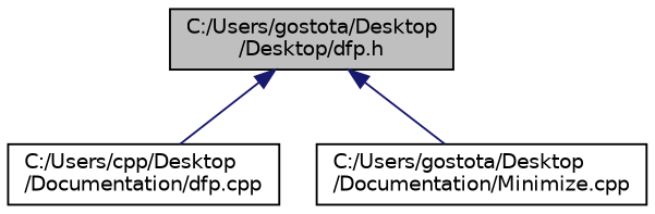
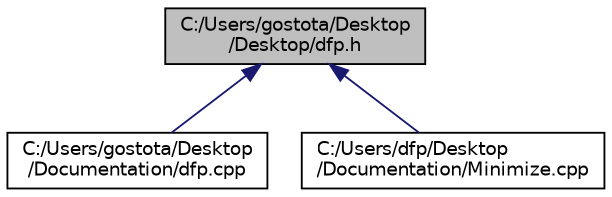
  digraph {
    node [color=black fillcolor=white fontname=Helvetica fontsize=10 shape=record style=filled]
    edge [color=midnightblue dir=back fontname=Helvetica fontsize=10 labelfontname=Helvetica labelfontsize=10 style=solid]
    n1 [fillcolor=grey75 fontcolor=black height=0.2 label="C:/Users/gostota/Desktop\l/Desktop/dfp.h" width=0.4]
-   n2 [height=0.2 label="C:/Users/cpp/Desktop\l/Documentation/dfp.cpp" width=0.4]
-   n3 [height=0.2 label="C:/Users/gostota/Desktop\l/Documentation/Minimize.cpp" width=0.4]
+   n2 [height=0.2 label="C:/Users/gostota/Desktop\l/Documentation/dfp.cpp" width=0.4]
+   n3 [height=0.2 label="C:/Users/dfp/Desktop\l/Documentation/Minimize.cpp" width=0.4]
    n1 -> n2
    n1 -> n3
  }
